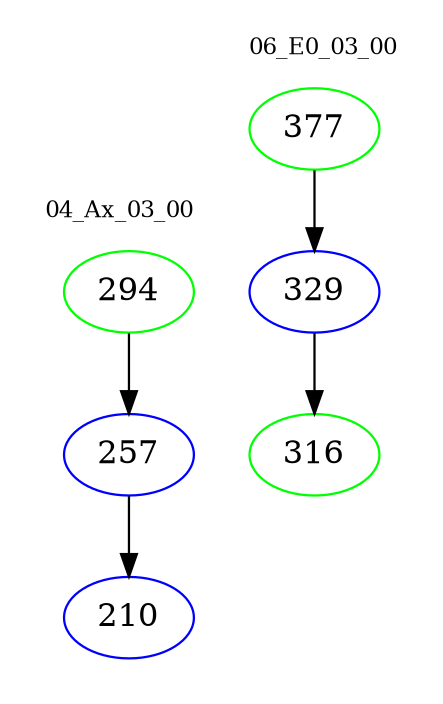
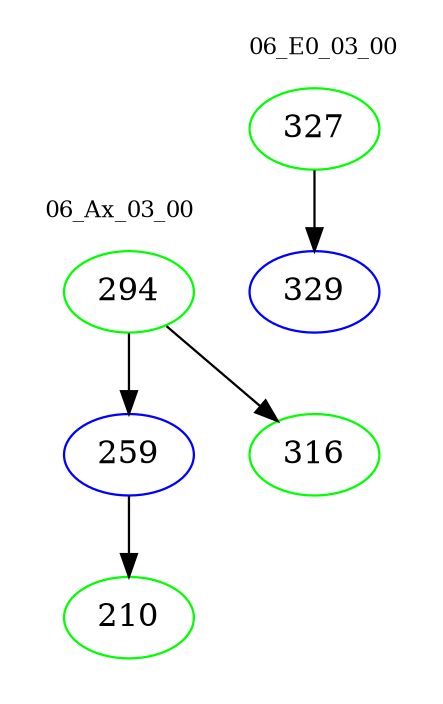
  digraph {
    node [color=green]
    edge [color=black]
    n1 [label=294]
-   n2 [color=blue label=257]
-   n3 [color=blue label=210]
-   n4 [label=377]
+   n2 [color=blue label=259]
+   n3 [label=210]
+   n4 [label=327]
    n5 [color=blue label=329]
    n6 [label=316]
    subgraph cluster_1 {
      color=white
      fontsize=10
-     label="04_Ax_03_00"
+     label="06_Ax_03_00"
      n1
      n2
      n3
    }
    subgraph cluster_2 {
      color=white
      fontsize=10
      label="06_E0_03_00"
      n4
      n5
      n6
    }
    n1 -> n2
    n2 -> n3
    n4 -> n5
-   n5 -> n6
+   n1 -> n6
  }
